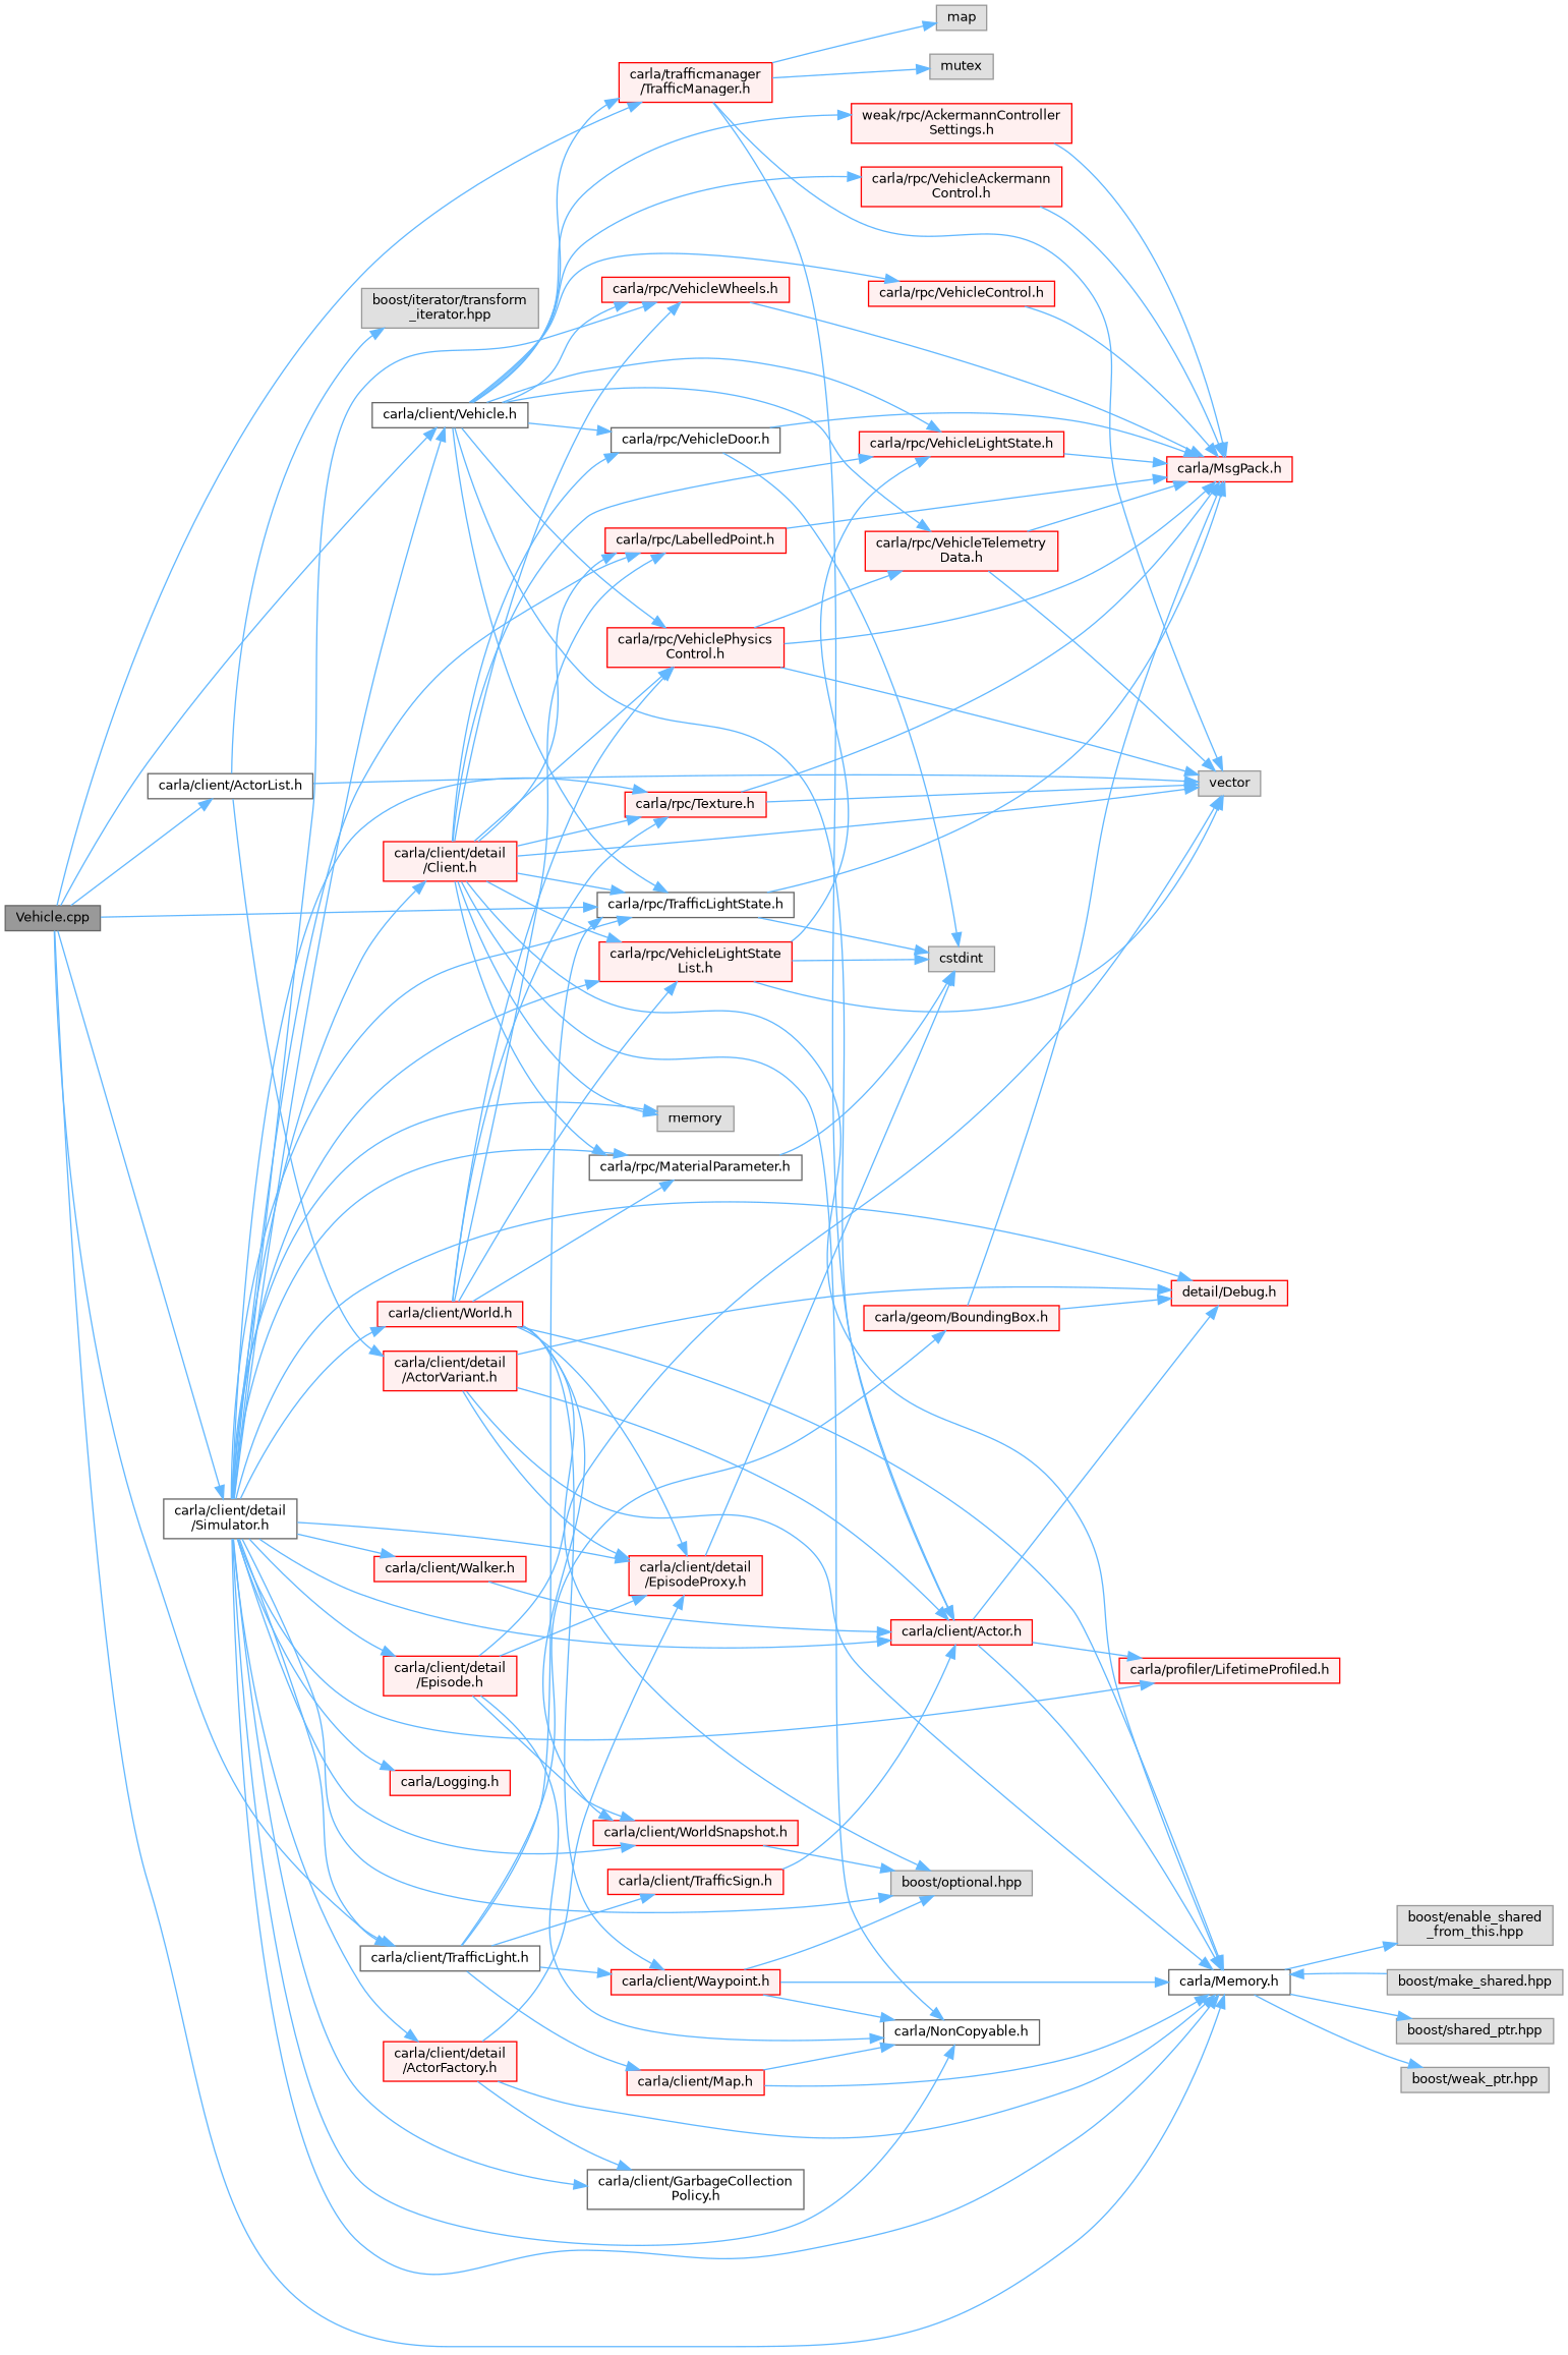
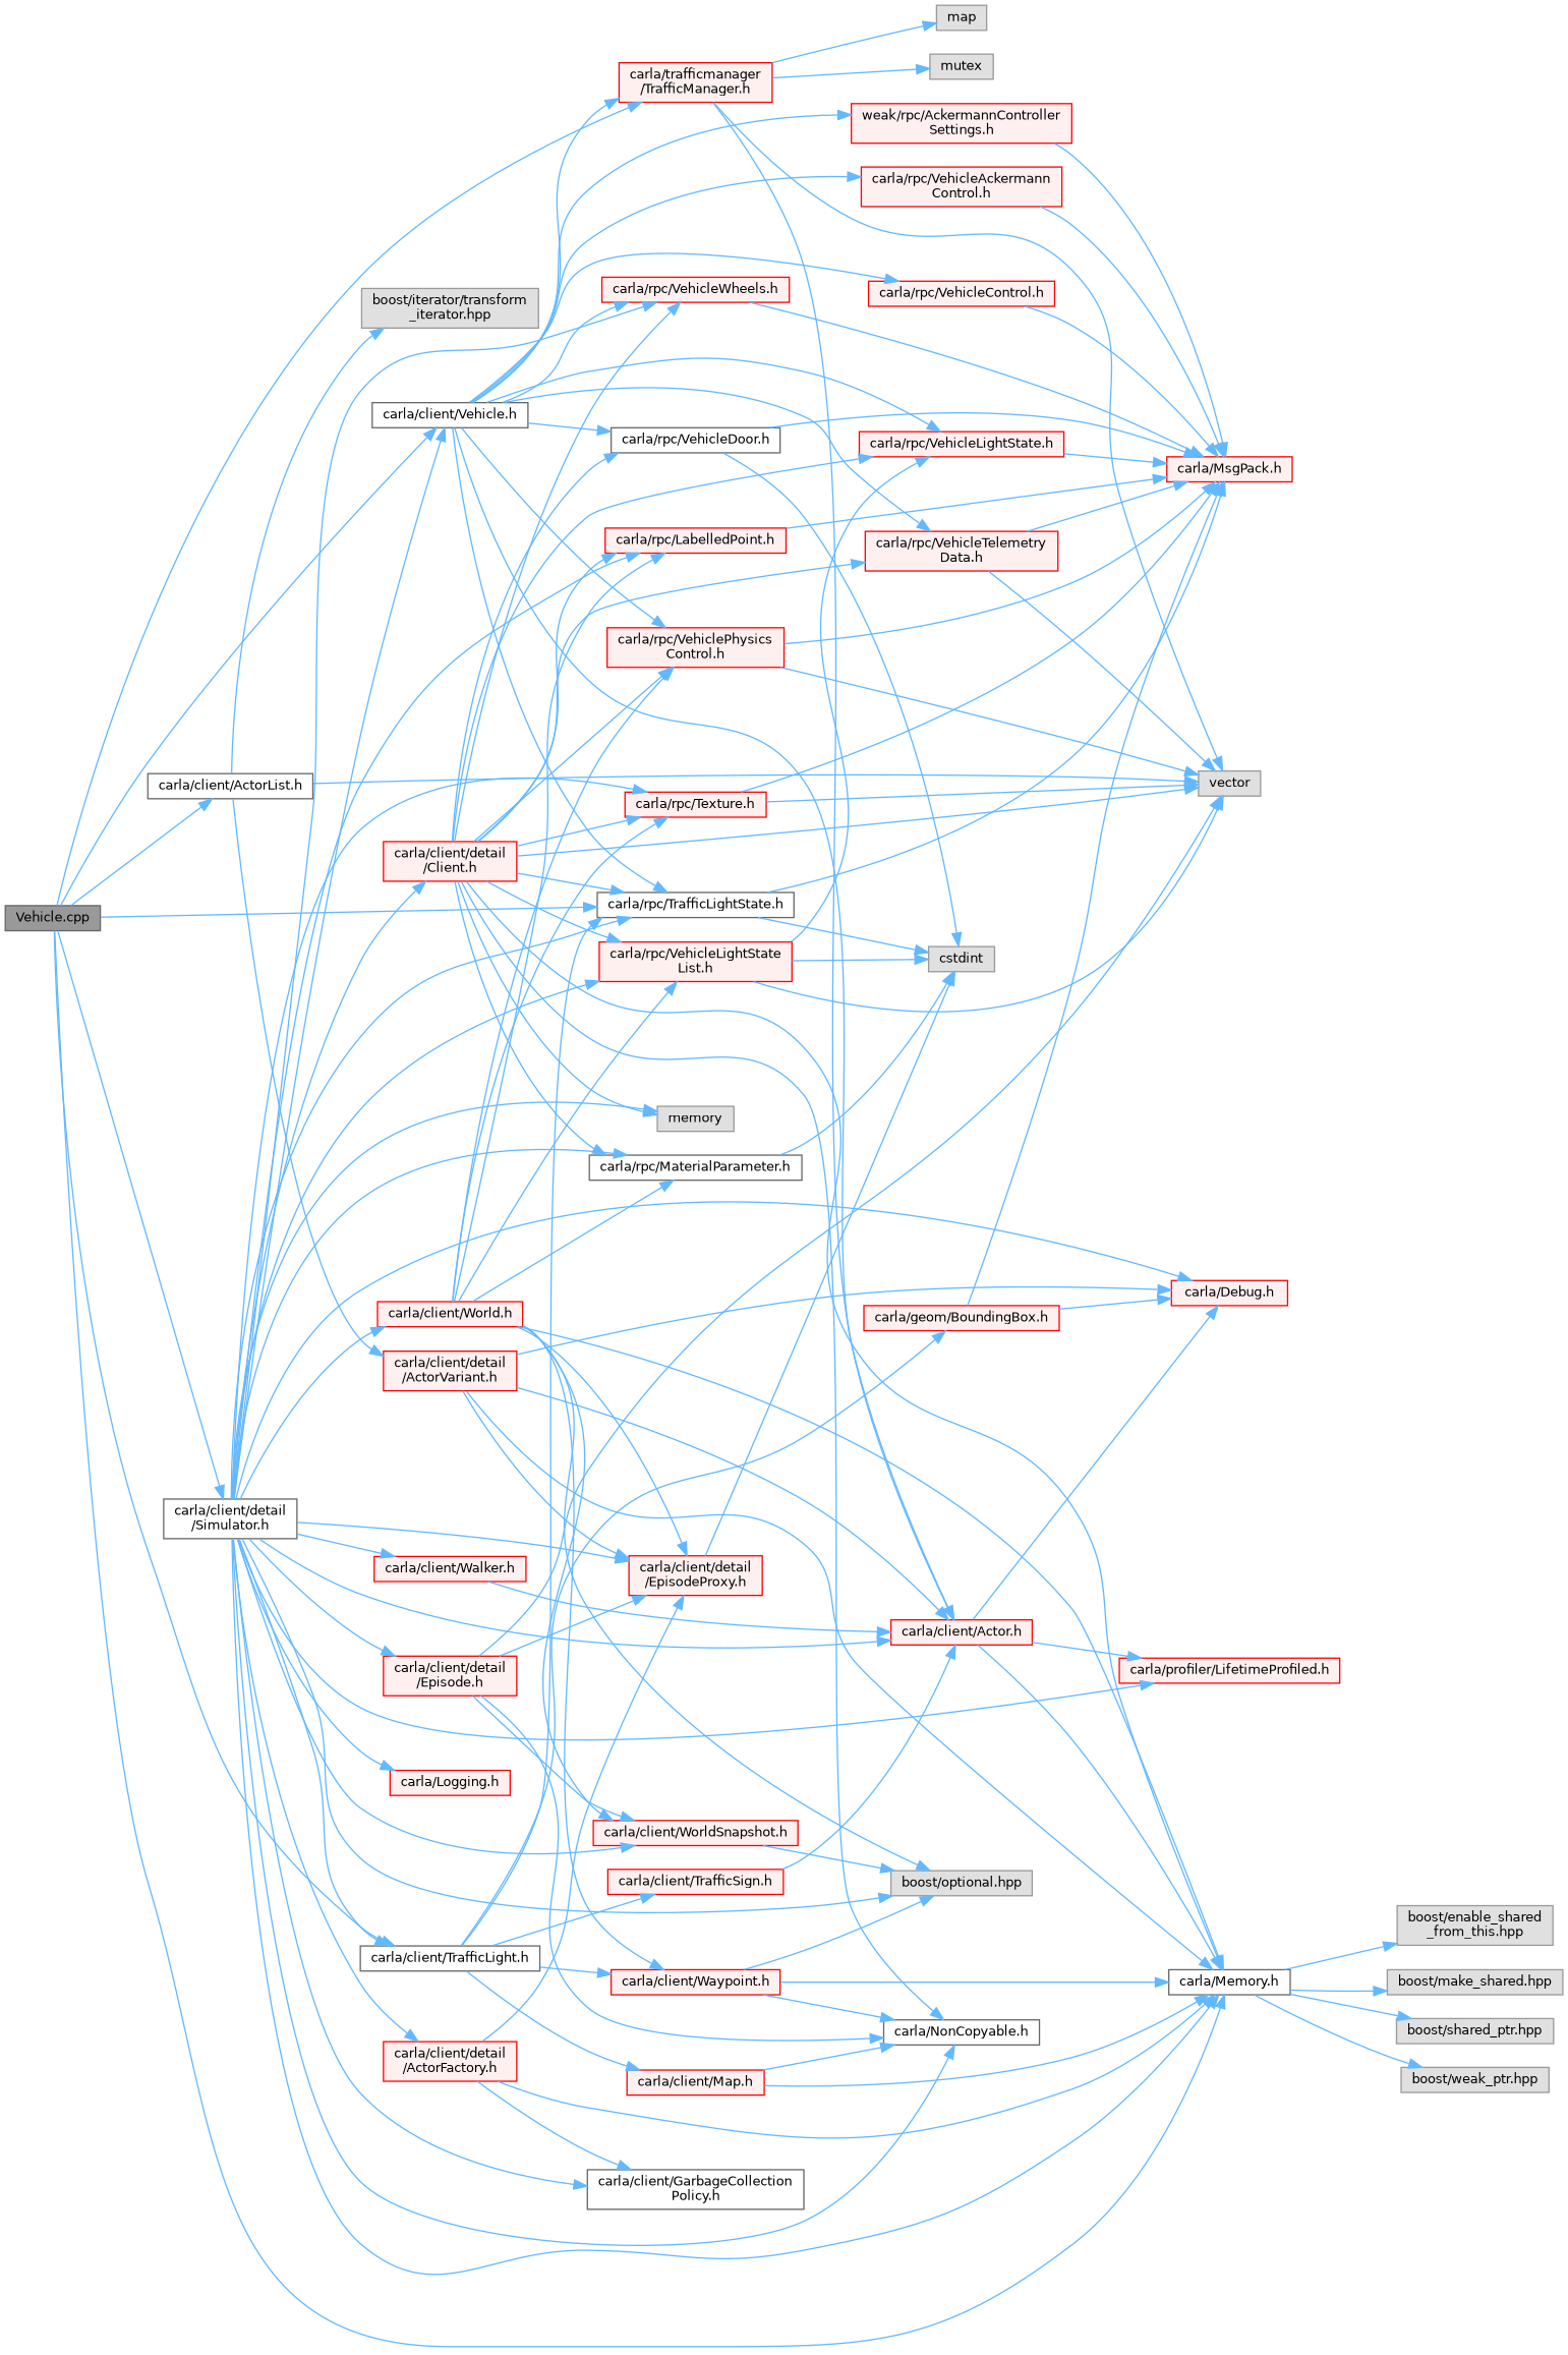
  digraph {
    rankdir=LR
    node [color=red fillcolor="#FFF0F0" fontname=Helvetica fontsize=10 shape=box style=filled]
    edge [color=steelblue1 fontname=Helvetica fontsize=10 labelfontname=Helvetica labelfontsize=10 style=solid]
    n1 [color=gray40 fillcolor=grey60 fontcolor=black height=0.2 label="Vehicle.cpp" width=0.4]
    n2 [color=grey40 fillcolor=white height=0.2 label="carla/client/Vehicle.h" width=0.4]
    n3 [color=grey40 fillcolor=white height=0.2 label="carla/Memory.h" width=0.4]
    n4 [color=grey40 fillcolor=white height=0.2 label="carla/rpc/TrafficLightState.h" width=0.4]
    n5 [height=0.2 label="carla/trafficmanager\l/TrafficManager.h" width=0.4]
    n6 [color=grey40 fillcolor=white height=0.2 label="carla/client/ActorList.h" width=0.4]
    n7 [color=grey40 fillcolor=white height=0.2 label="carla/client/detail\l/Simulator.h" width=0.4]
    n8 [color=grey40 fillcolor=white height=0.2 label="carla/client/TrafficLight.h" width=0.4]
    n9 [height=0.2 label="carla/client/Actor.h" width=0.4]
    n10 [height=0.2 label="weak/rpc/AckermannController\lSettings.h" width=0.4]
    n11 [height=0.2 label="carla/rpc/VehicleAckermann\lControl.h" width=0.4]
    n12 [height=0.2 label="carla/rpc/VehicleControl.h" width=0.4]
    n13 [color=grey40 fillcolor=white height=0.2 label="carla/rpc/VehicleDoor.h" width=0.4]
    n14 [height=0.2 label="carla/rpc/VehicleLightState.h" width=0.4]
    n15 [height=0.2 label="carla/rpc/VehiclePhysics\lControl.h" width=0.4]
    n16 [height=0.2 label="carla/rpc/VehicleTelemetry\lData.h" width=0.4]
    n17 [height=0.2 label="carla/rpc/VehicleWheels.h" width=0.4]
    n18 [color=grey60 fillcolor="#E0E0E0" height=0.2 label="boost/enable_shared\l_from_this.hpp" width=0.4]
    n19 [color=grey60 fillcolor="#E0E0E0" height=0.2 label="boost/make_shared.hpp" width=0.4]
    n20 [color=grey60 fillcolor="#E0E0E0" height=0.2 label="boost/shared_ptr.hpp" width=0.4]
    n21 [color=grey60 fillcolor="#E0E0E0" height=0.2 label="boost/weak_ptr.hpp" width=0.4]
    n22 [height=0.2 label="carla/MsgPack.h" width=0.4]
    n23 [color=grey60 fillcolor="#E0E0E0" height=0.2 label=cstdint width=0.4]
    n24 [color=grey60 fillcolor="#E0E0E0" height=0.2 label=vector width=0.4]
    n25 [color=grey60 fillcolor="#E0E0E0" height=0.2 label=map width=0.4]
    n26 [color=grey60 fillcolor="#E0E0E0" height=0.2 label=mutex width=0.4]
    n27 [height=0.2 label="carla/client/detail\l/ActorVariant.h" width=0.4]
    n28 [color=grey60 fillcolor="#E0E0E0" height=0.2 label="boost/iterator/transform\l_iterator.hpp" width=0.4]
-   n29 [height=0.2 label="detail/Debug.h" width=0.4]
+   n29 [height=0.2 label="carla/Debug.h" width=0.4]
    n30 [height=0.2 label="carla/profiler/LifetimeProfiled.h" width=0.4]
    n31 [height=0.2 label="carla/client/detail\l/EpisodeProxy.h" width=0.4]
    n32 [height=0.2 label="carla/Logging.h" width=0.4]
    n33 [color=grey40 fillcolor=white height=0.2 label="carla/NonCopyable.h" width=0.4]
    n34 [color=grey40 fillcolor=white height=0.2 label="carla/client/GarbageCollection\lPolicy.h" width=0.4]
    n35 [color=grey60 fillcolor="#E0E0E0" height=0.2 label="boost/optional.hpp" width=0.4]
    n36 [height=0.2 label="carla/client/Walker.h" width=0.4]
    n37 [height=0.2 label="carla/client/World.h" width=0.4]
    n38 [height=0.2 label="carla/client/WorldSnapshot.h" width=0.4]
    n39 [height=0.2 label="carla/rpc/LabelledPoint.h" width=0.4]
    n40 [height=0.2 label="carla/rpc/VehicleLightState\lList.h" width=0.4]
    n41 [height=0.2 label="carla/rpc/Texture.h" width=0.4]
    n42 [color=grey40 fillcolor=white height=0.2 label="carla/rpc/MaterialParameter.h" width=0.4]
    n43 [height=0.2 label="carla/client/detail\l/ActorFactory.h" width=0.4]
    n44 [height=0.2 label="carla/client/detail\l/Client.h" width=0.4]
    n45 [color=grey60 fillcolor="#E0E0E0" height=0.2 label=memory width=0.4]
    n46 [height=0.2 label="carla/client/detail\l/Episode.h" width=0.4]
    n47 [height=0.2 label="carla/client/TrafficSign.h" width=0.4]
    n48 [height=0.2 label="carla/client/Waypoint.h" width=0.4]
    n49 [height=0.2 label="carla/client/Map.h" width=0.4]
    n50 [height=0.2 label="carla/geom/BoundingBox.h" width=0.4]
    n1 -> n2
    n1 -> n3
    n1 -> n4
    n1 -> n5
    n1 -> n6
    n1 -> n7
    n1 -> n8
    n2 -> n4
    n2 -> n5
    n2 -> n9
    n2 -> n10
    n2 -> n11
    n2 -> n12
    n2 -> n13
    n2 -> n14
    n2 -> n15
    n2 -> n16
    n2 -> n17
    n3 -> n18
-   n19 -> n3
+   n3 -> n19
    n3 -> n20
    n3 -> n21
    n4 -> n22
    n4 -> n23
    n5 -> n9
    n5 -> n24
    n5 -> n25
    n5 -> n26
    n6 -> n24
    n6 -> n27
    n6 -> n28
    n7 -> n2
    n7 -> n3
    n7 -> n4
    n7 -> n8
    n7 -> n9
    n7 -> n17
    n7 -> n29
    n7 -> n30
    n7 -> n31
    n7 -> n32
    n7 -> n33
    n7 -> n34
    n7 -> n35
    n7 -> n36
    n7 -> n37
    n7 -> n38
    n7 -> n39
    n7 -> n40
    n7 -> n41
    n7 -> n42
    n7 -> n43
    n7 -> n44
    n7 -> n45
    n7 -> n46
    n8 -> n4
    n8 -> n47
    n8 -> n48
    n8 -> n49
    n8 -> n50
    n9 -> n3
    n9 -> n29
    n9 -> n30
    n10 -> n22
    n11 -> n22
    n12 -> n22
    n13 -> n22
    n13 -> n23
    n14 -> n22
    n15 -> n22
    n15 -> n24
    n16 -> n22
    n16 -> n24
    n17 -> n22
    n27 -> n3
    n27 -> n9
    n27 -> n29
    n27 -> n31
    n31 -> n23
    n36 -> n9
    n37 -> n3
    n37 -> n15
    n37 -> n31
    n37 -> n35
    n37 -> n38
    n37 -> n39
    n37 -> n40
    n37 -> n41
    n37 -> n42
    n37 -> n48
    n38 -> n35
    n39 -> n22
    n40 -> n14
    n40 -> n23
    n40 -> n24
    n41 -> n22
    n41 -> n24
    n42 -> n23
    n43 -> n3
    n43 -> n31
    n43 -> n34
    n44 -> n3
    n44 -> n4
    n44 -> n13
    n44 -> n14
    n44 -> n15
-   n15 -> n16
+   n44 -> n16
    n44 -> n17
    n44 -> n24
    n44 -> n33
    n44 -> n39
    n44 -> n40
    n44 -> n41
    n44 -> n42
    n44 -> n45
    n46 -> n24
    n46 -> n31
    n46 -> n33
    n46 -> n38
    n47 -> n9
    n48 -> n3
    n48 -> n33
    n48 -> n35
    n49 -> n3
    n49 -> n33
    n50 -> n22
    n50 -> n29
  }
